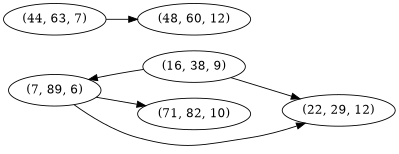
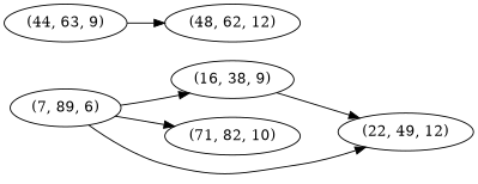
  digraph {
    rankdir=LR
    "(7, 89, 6)"
    "(16, 38, 9)"
    n3 [label="(71, 82, 10)"]
-   "(22, 29, 12)"
-   "(44, 63, 9)" [label="(44, 63, 7)"]
-   "(48, 60, 12)"
-   "(16, 38, 9)" -> "(7, 89, 6)"
+   "(22, 29, 12)" [label="(22, 49, 12)"]
+   "(44, 63, 9)"
+   "(48, 60, 12)" [label="(48, 62, 12)"]
+   "(7, 89, 6)" -> "(16, 38, 9)"
    "(7, 89, 6)" -> n3
    "(7, 89, 6)" -> "(22, 29, 12)"
    "(16, 38, 9)" -> "(22, 29, 12)"
    "(44, 63, 9)" -> "(48, 60, 12)"
  }
